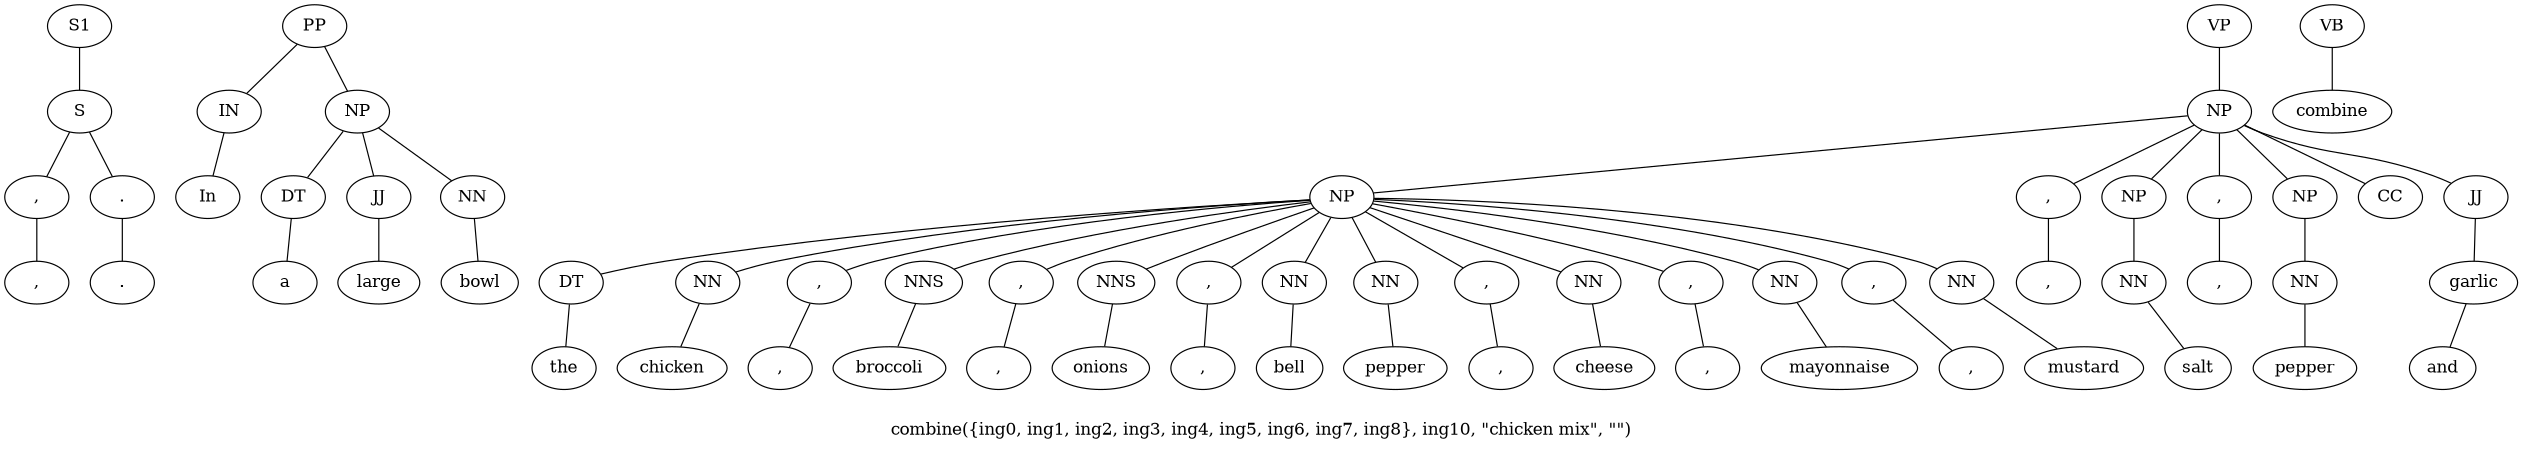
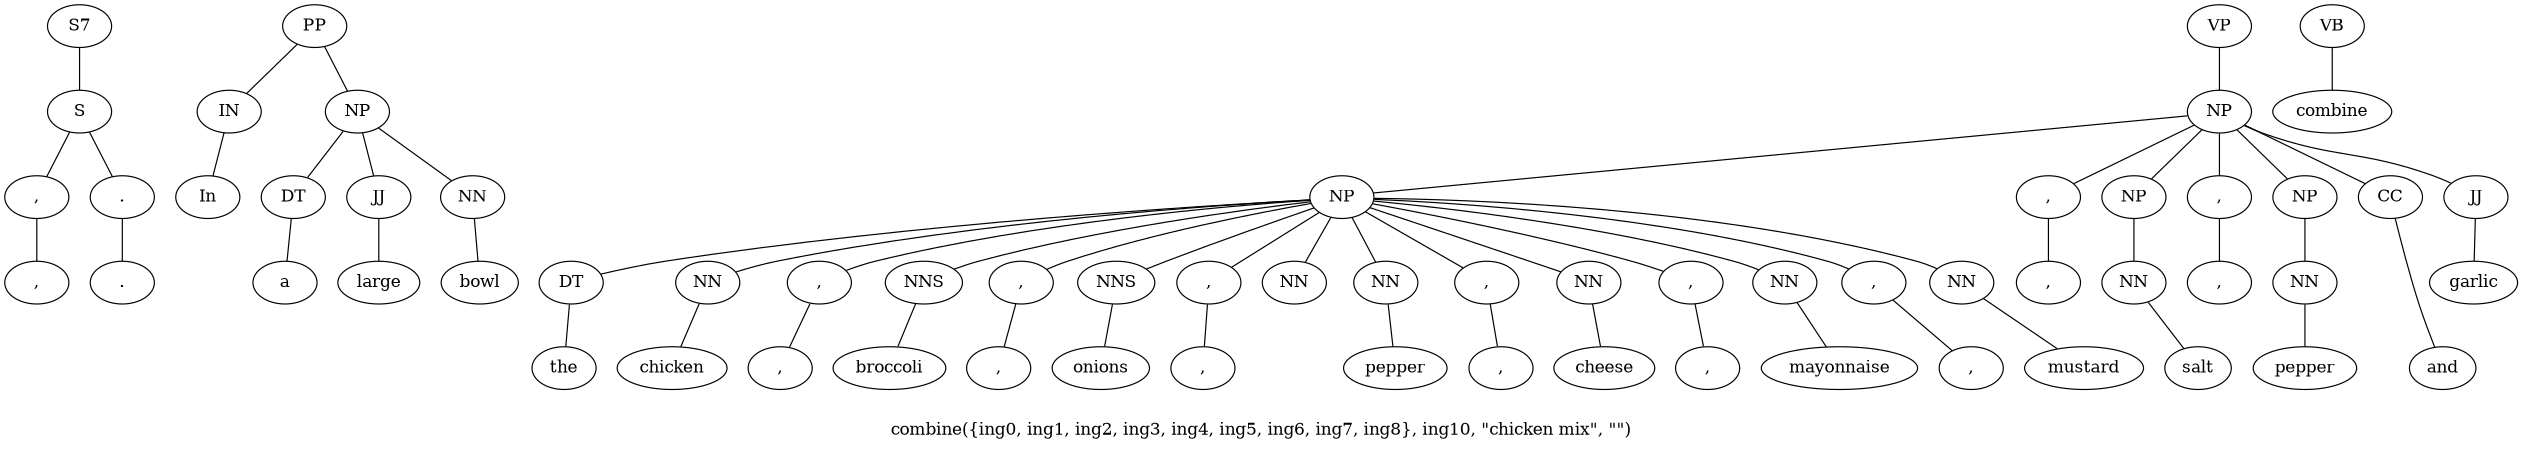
  graph {
    label="combine({ing0, ing1, ing2, ing3, ing4, ing5, ing6, ing7, ing8}, ing10, \"chicken mix\", \"\")"
-   n1 [label=S1]
+   n1 [label=S7]
    n2 [label=S]
    n3 [label=","]
    n4 [label="."]
    n5 [label=PP]
    n6 [label=IN]
    n7 [label=NP]
    n8 [label=","]
    n9 [label=VP]
    n10 [label=NP]
    n11 [label="."]
    n12 [label=In]
    n13 [label=DT]
    n14 [label=JJ]
    n15 [label=NN]
    n16 [label=a]
    n17 [label=large]
    n18 [label=bowl]
    n19 [label=VB]
    n20 [label=combine]
    n21 [label=NP]
    n22 [label=","]
    n23 [label=NP]
    n24 [label=","]
    n25 [label=NP]
    n26 [label=CC]
    n27 [label=JJ]
    n28 [label=DT]
    n29 [label=NN]
    n30 [label=","]
    n31 [label=NNS]
    n32 [label=","]
    n33 [label=NNS]
    n34 [label=","]
    n35 [label=NN]
    n36 [label=NN]
    n37 [label=","]
    n38 [label=NN]
    n39 [label=","]
    n40 [label=NN]
    n41 [label=","]
    n42 [label=NN]
    n43 [label=","]
    n44 [label=NN]
    n45 [label=","]
    n46 [label=NN]
    n47 [label=and]
    n48 [label=garlic]
    n49 [label=the]
    n50 [label=chicken]
    n51 [label=","]
    n52 [label=broccoli]
    n53 [label=","]
    n54 [label=onions]
    n55 [label=","]
-   n56 [label=bell]
    n57 [label=pepper]
    n58 [label=","]
    n59 [label=cheese]
    n60 [label=","]
    n61 [label=mayonnaise]
    n62 [label=","]
    n63 [label=mustard]
    n64 [label=salt]
    n65 [label=pepper]
    n1 -- n2
    n2 -- n3
    n2 -- n4
    n3 -- n8
    n4 -- n11
    n5 -- n6
    n5 -- n7
    n6 -- n12
    n7 -- n13
    n7 -- n14
    n7 -- n15
    n9 -- n10
    n10 -- n21
    n10 -- n22
    n10 -- n23
    n10 -- n24
    n10 -- n25
    n10 -- n26
    n10 -- n27
    n13 -- n16
    n14 -- n17
    n15 -- n18
    n19 -- n20
    n21 -- n28
    n21 -- n29
    n21 -- n30
    n21 -- n31
    n21 -- n32
    n21 -- n33
    n21 -- n34
    n21 -- n35
    n21 -- n36
    n21 -- n37
    n21 -- n38
    n21 -- n39
    n21 -- n40
    n21 -- n41
    n21 -- n42
    n22 -- n43
    n23 -- n44
    n24 -- n45
    n25 -- n46
-   n48 -- n47
+   n26 -- n47
    n27 -- n48
    n28 -- n49
    n29 -- n50
    n30 -- n51
    n31 -- n52
    n32 -- n53
    n33 -- n54
    n34 -- n55
-   n35 -- n56
    n36 -- n57
    n37 -- n58
    n38 -- n59
    n39 -- n60
    n40 -- n61
    n41 -- n62
    n42 -- n63
    n44 -- n64
    n46 -- n65
  }
